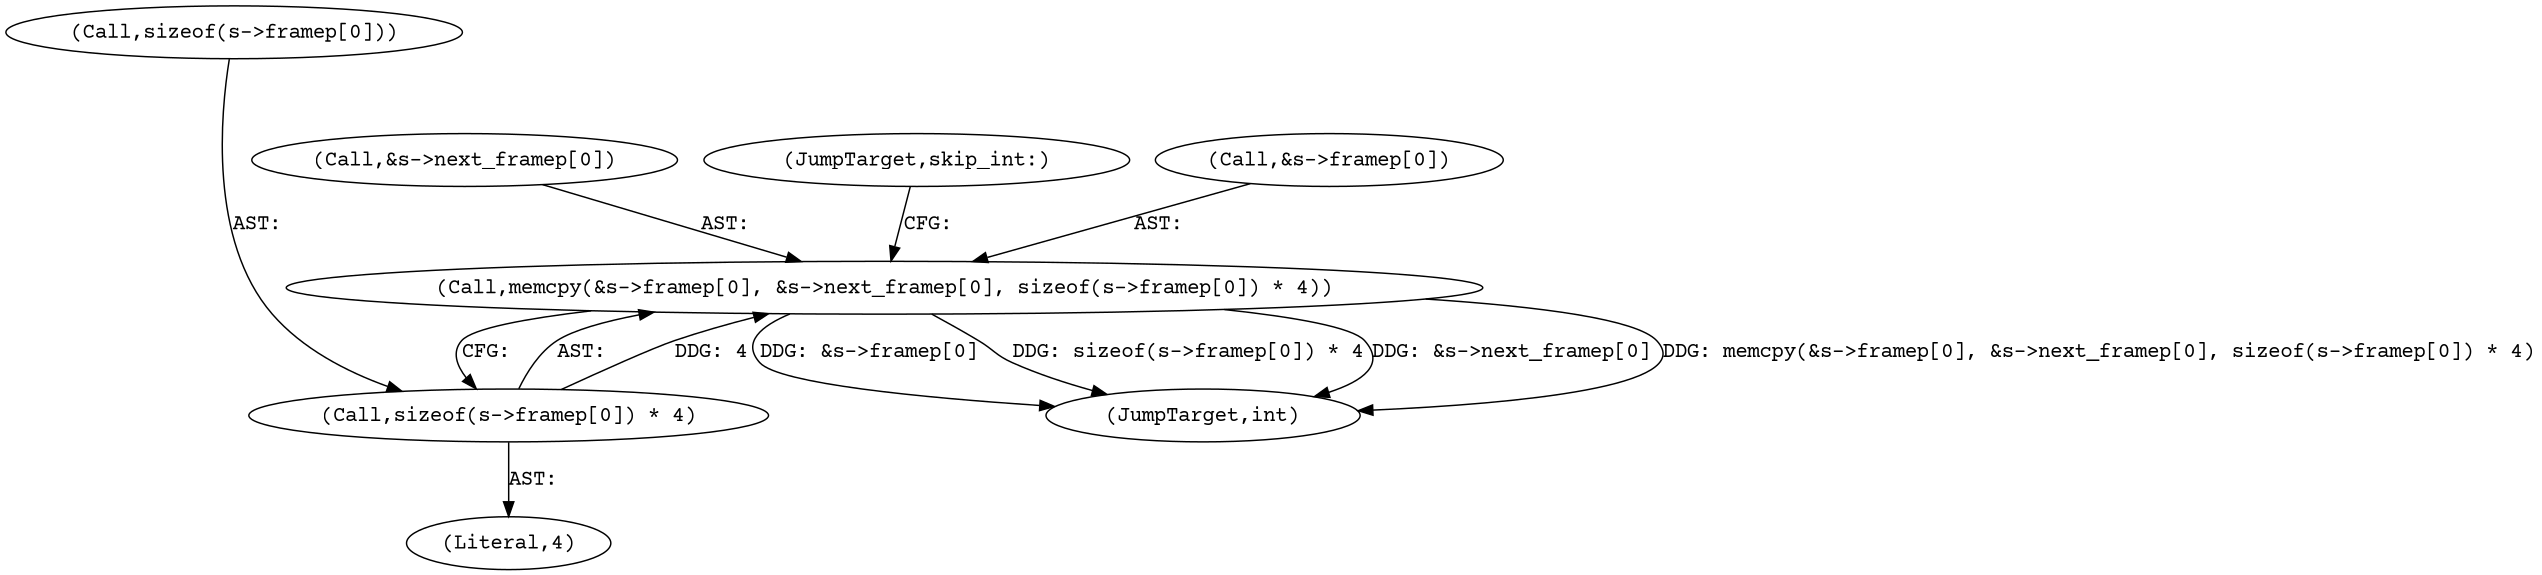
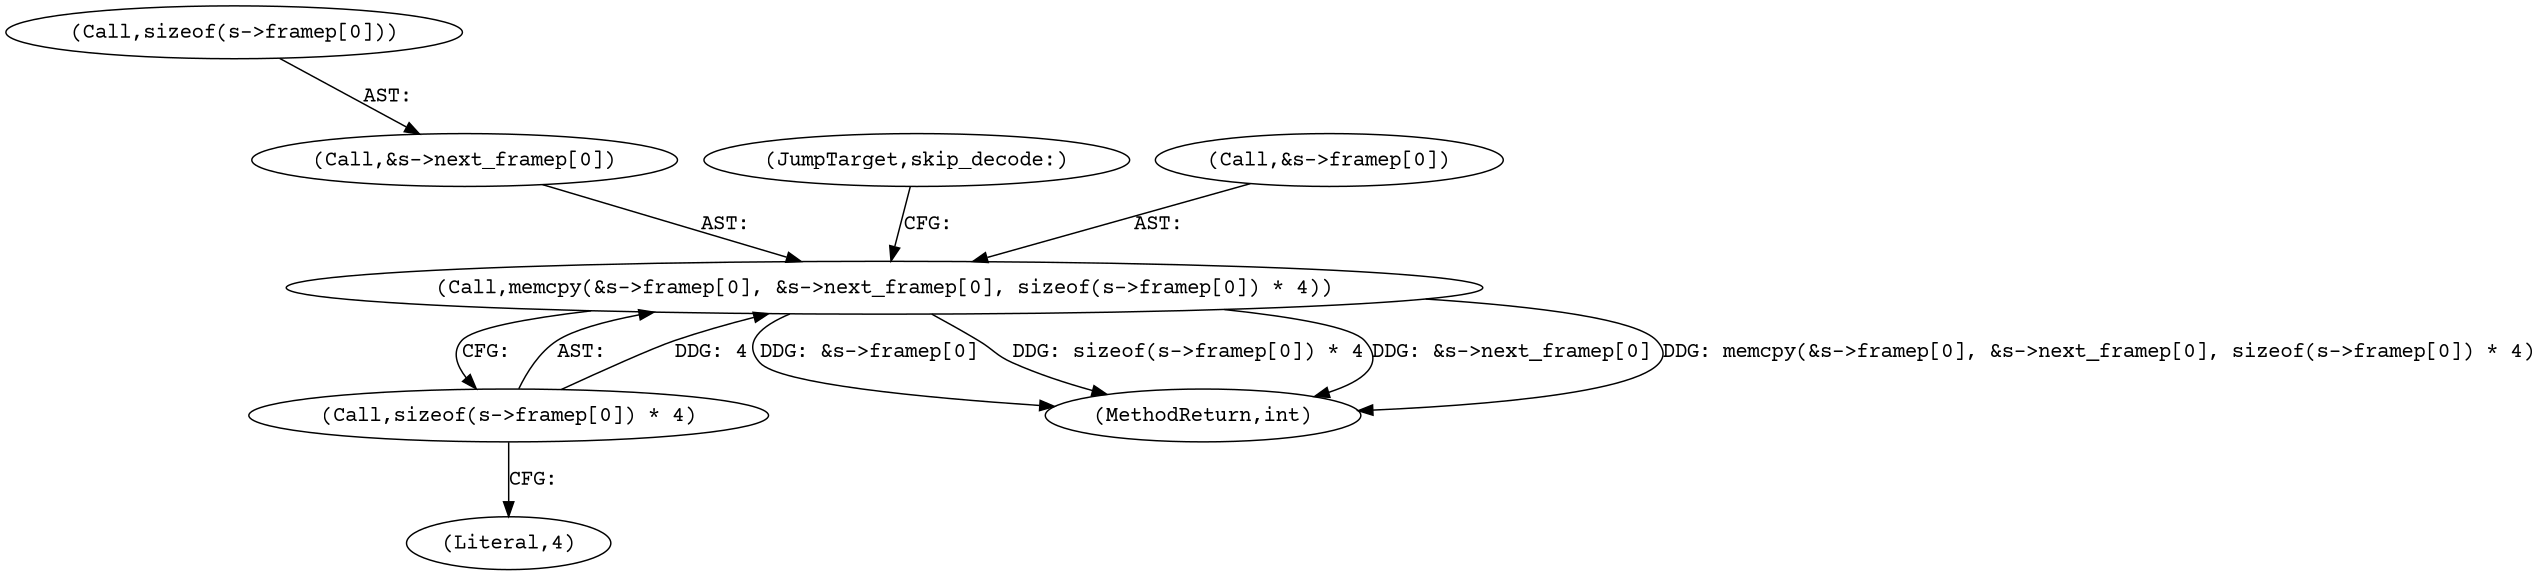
  digraph {
    fontname="Courier Prime"
    node [fontname="Courier Prime"]
    edge [fontname="Courier Prime"]
    n1 [label="(Call,memcpy(&s->framep[0], &s->next_framep[0], sizeof(s->framep[0]) * 4))"]
    n2 [label="(Call,sizeof(s->framep[0]) * 4)"]
-   n3 [label="(JumpTarget,int)"]
+   n3 [label="(MethodReturn,int)"]
    n4 [label="(Literal,4)"]
-   n5 [label="(JumpTarget,skip_int:)"]
+   n5 [label="(JumpTarget,skip_decode:)"]
    n6 [label="(Call,&s->next_framep[0])"]
    n7 [label="(Call,&s->framep[0])"]
    n8 [label="(Call,sizeof(s->framep[0]))"]
    n1 -> n2 [label="CFG: "]
    n1 -> n3 [label="DDG: &s->framep[0]"]
    n1 -> n3 [label="DDG: sizeof(s->framep[0]) * 4"]
    n1 -> n3 [label="DDG: &s->next_framep[0]"]
    n1 -> n3 [label="DDG: memcpy(&s->framep[0], &s->next_framep[0], sizeof(s->framep[0]) * 4)"]
    n2 -> n1 [label="AST: "]
    n2 -> n1 [label="DDG: 4"]
-   n2 -> n4 [label="AST: "]
+   n2 -> n4 [label="CFG: "]
    n5 -> n1 [label="CFG: "]
    n6 -> n1 [label="AST: "]
    n7 -> n1 [label="AST: "]
-   n8 -> n2 [label="AST: "]
+   n8 -> n6 [label="AST: "]
  }
